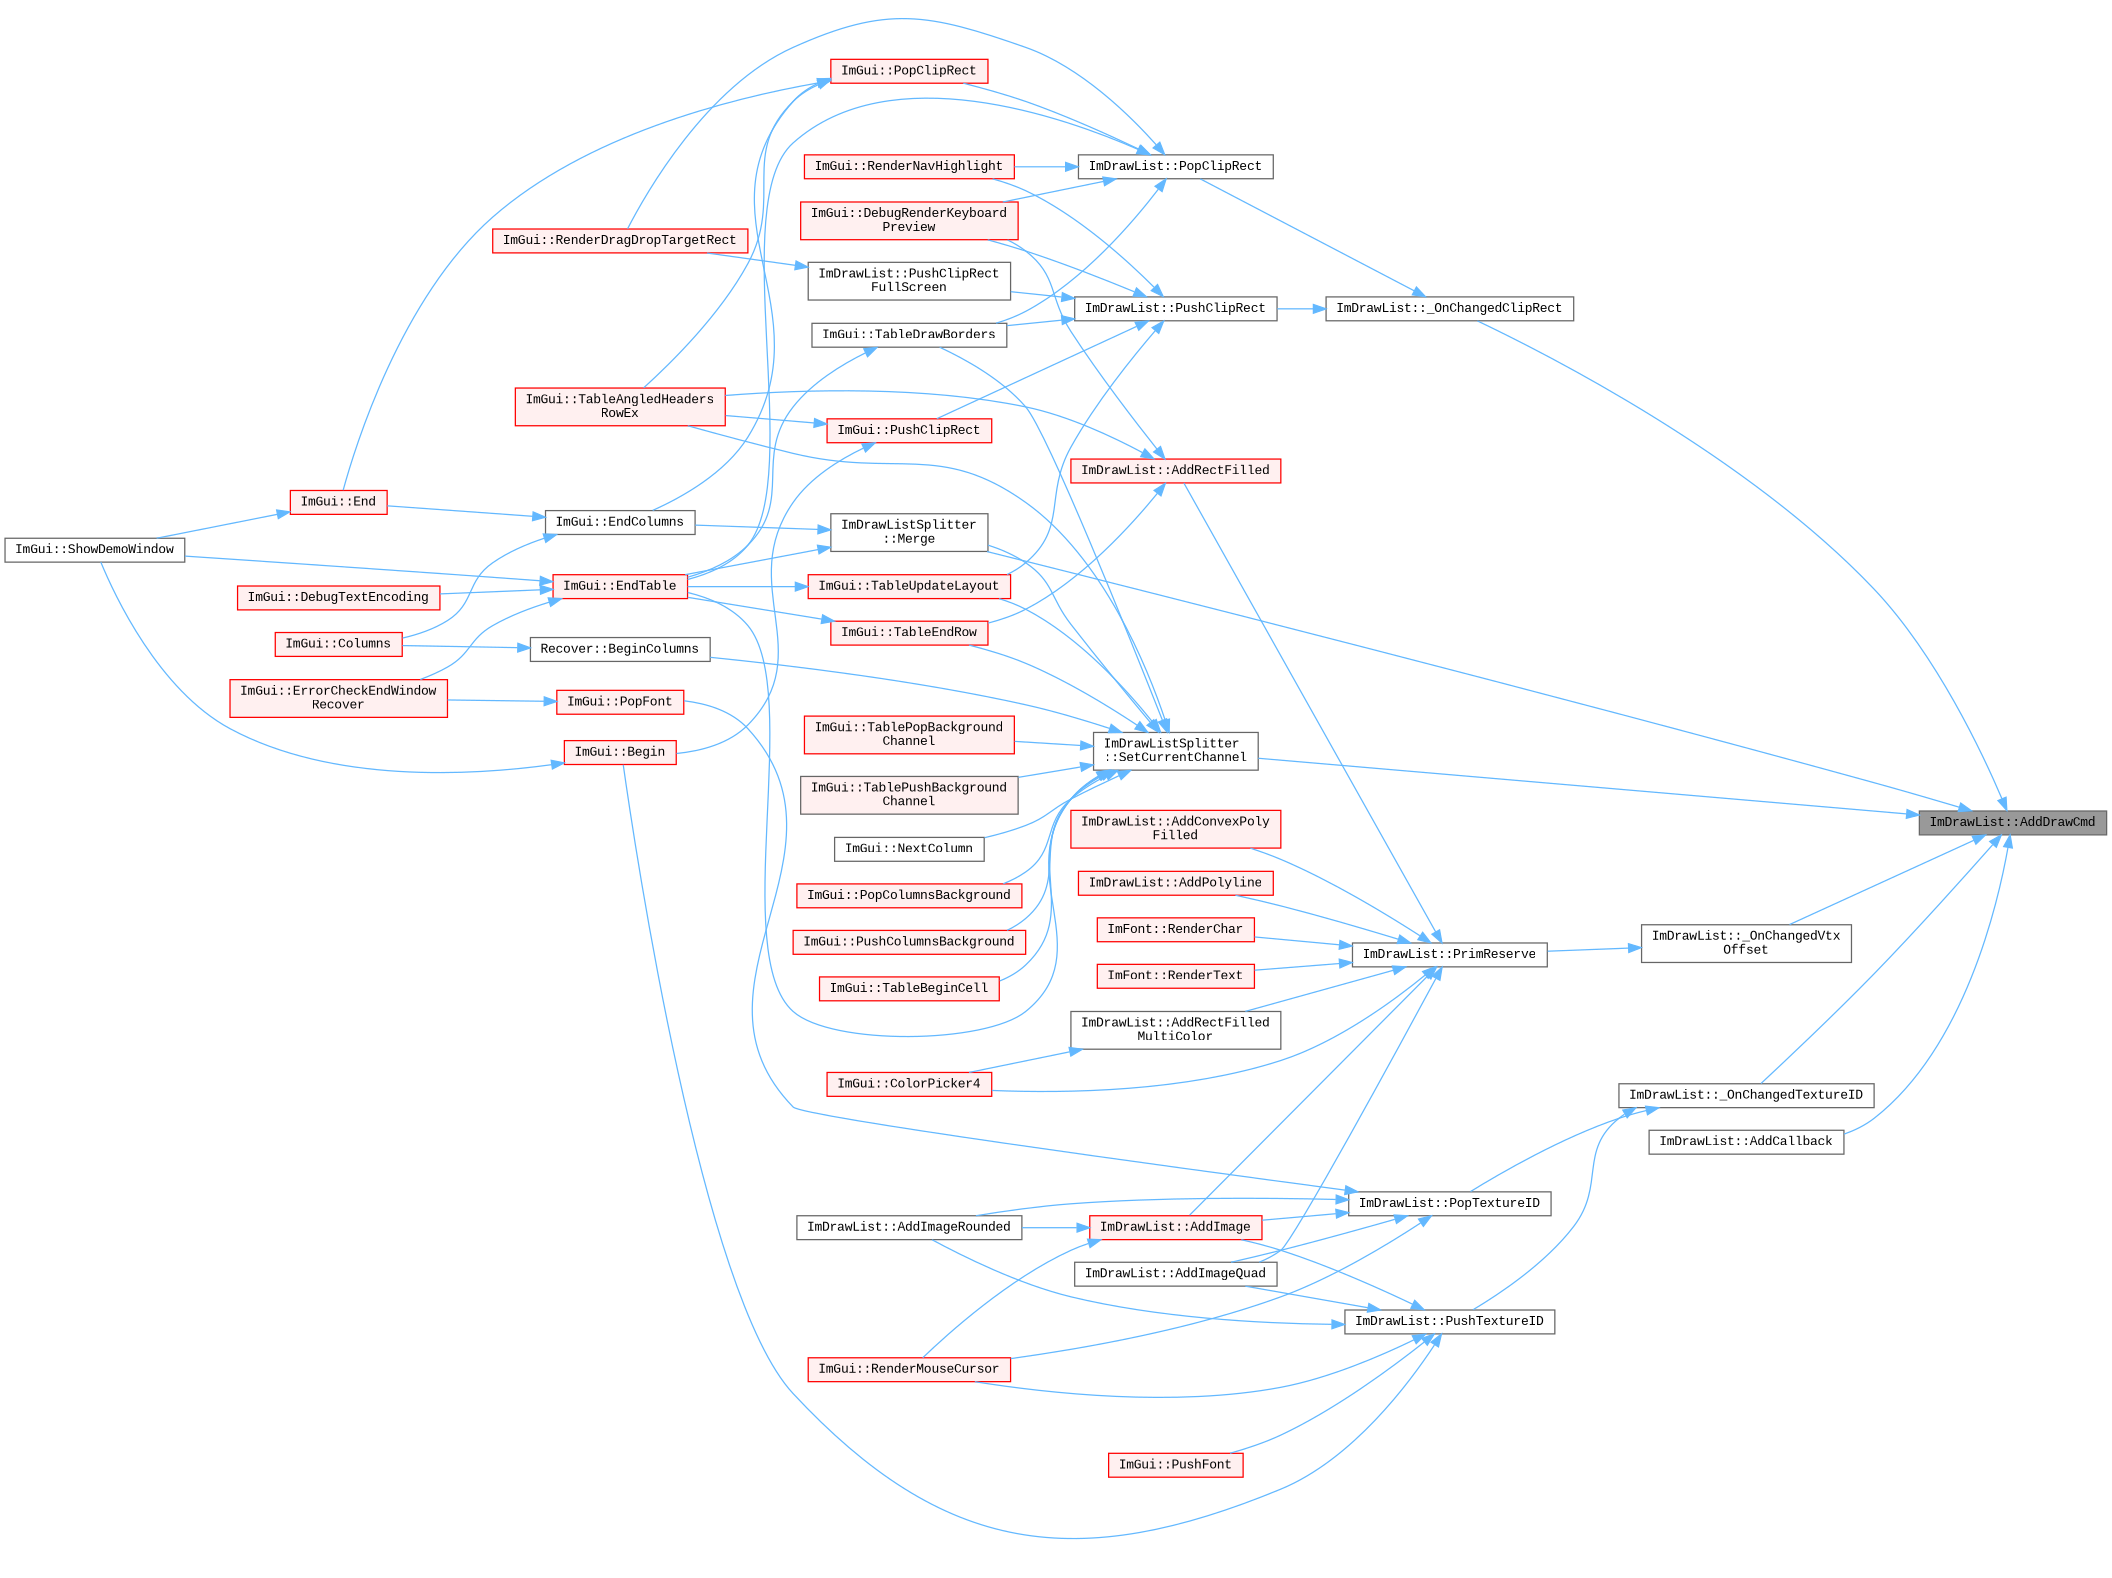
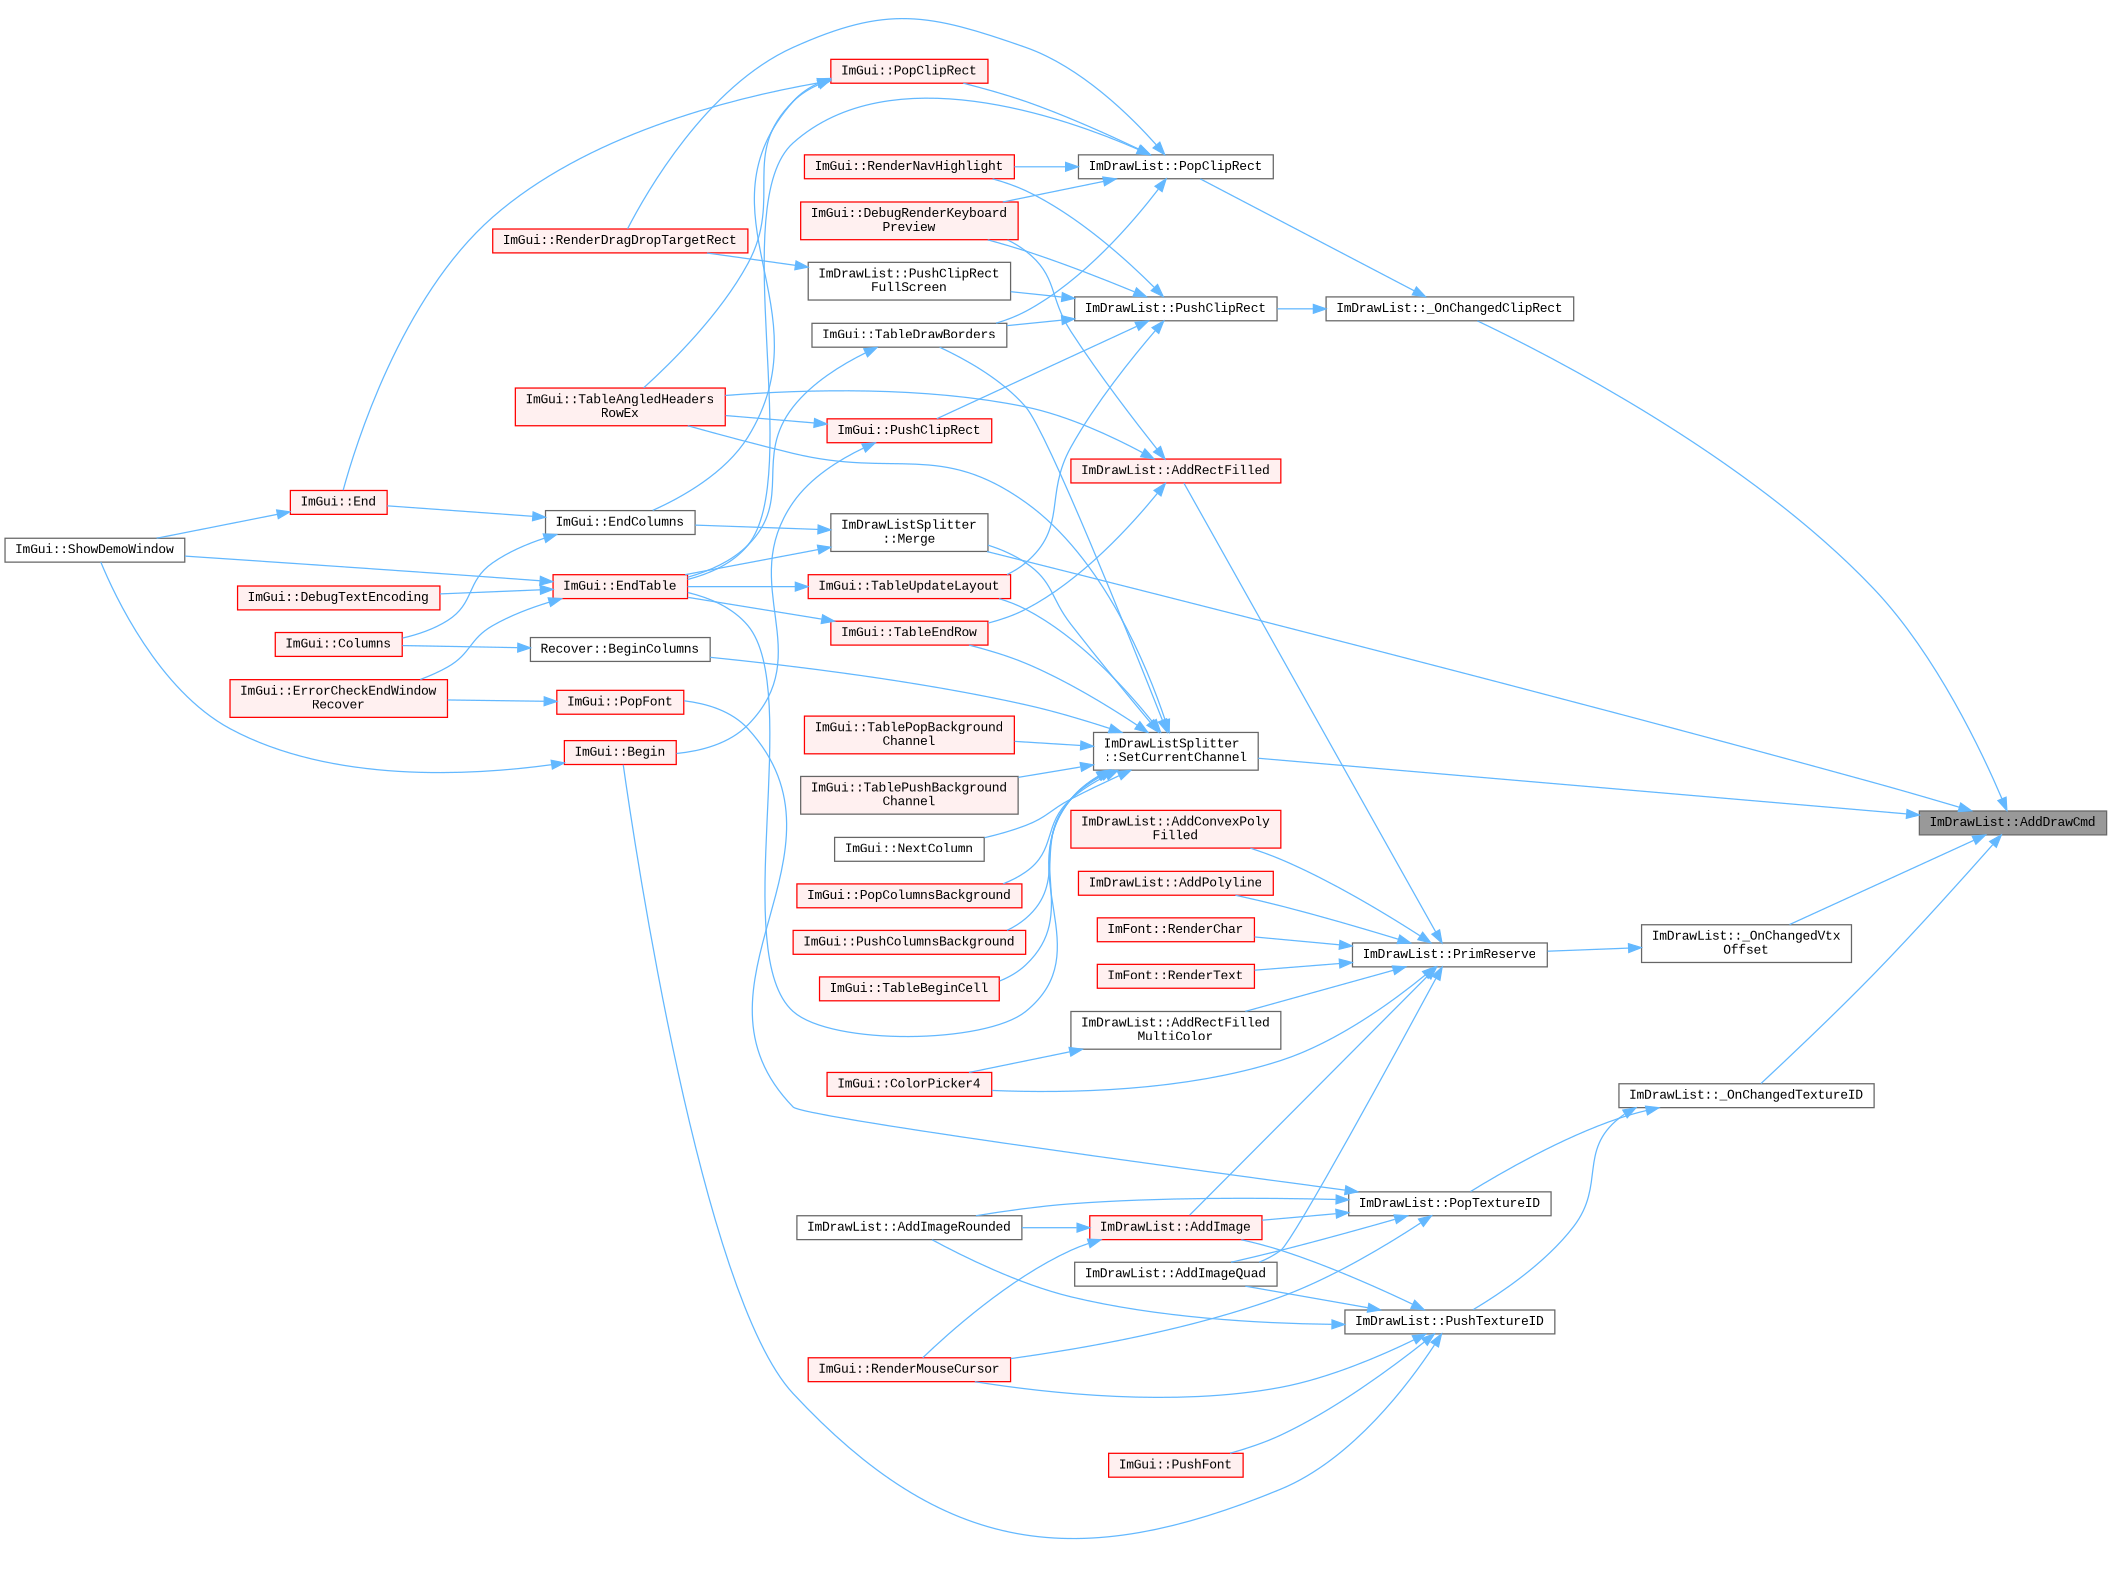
  digraph {
    fontname="Liberation Mono"
    rankdir=RL
    node [color=red fillcolor="#FFF0F0" fontname="Liberation Mono" fontsize=10 shape=box style=filled]
    edge [color=steelblue1 dir=back fontname="Liberation Mono" fontsize=10 labelfontname=Helvetica labelfontsize=10 style=solid]
    n1 [color=gray40 fillcolor=grey60 fontcolor=black height=0.2 label="ImDrawList::AddDrawCmd" width=0.4]
    n2 [color=grey40 fillcolor=white height=0.2 label="ImDrawList::_OnChangedClipRect" width=0.4]
    n3 [color=grey40 fillcolor=white height=0.2 label="ImDrawList::_OnChangedTextureID" width=0.4]
    n4 [color=grey40 fillcolor=white height=0.2 label="ImDrawList::_OnChangedVtx\lOffset" width=0.4]
-   n5 [color=grey40 fillcolor=white height=0.2 label="ImDrawList::AddCallback" width=0.4]
    n6 [color=grey40 fillcolor=white height=0.2 label="ImDrawListSplitter\l::Merge" width=0.4]
    n7 [color=grey40 fillcolor=white height=0.2 label="ImDrawListSplitter\l::SetCurrentChannel" width=0.4]
    n8 [color=grey40 fillcolor=white height=0.2 label="ImDrawList::PopClipRect" width=0.4]
    n9 [color=grey40 fillcolor=white height=0.2 label="ImDrawList::PushClipRect" width=0.4]
    n10 [color=grey40 fillcolor=white height=0.2 label="ImDrawList::PopTextureID" width=0.4]
    n11 [color=grey40 fillcolor=white height=0.2 label="ImDrawList::PushTextureID" width=0.4]
    n12 [color=grey40 fillcolor=white height=0.2 label="ImDrawList::PrimReserve" width=0.4]
    n13 [height=0.2 label="ImGui::EndTable" width=0.4]
    n14 [color=grey40 fillcolor=white height=0.2 label="ImGui::EndColumns" width=0.4]
    n15 [color=grey40 fillcolor=white height=0.2 label="ImGui::TableDrawBorders" width=0.4]
    n16 [height=0.2 label="ImGui::TableAngledHeaders\lRowEx" width=0.4]
    n17 [height=0.2 label="ImGui::TableUpdateLayout" width=0.4]
    n18 [height=0.2 label="ImGui::TableEndRow" width=0.4]
    n19 [color=grey40 fillcolor=white height=0.2 label="Recover::BeginColumns" width=0.4]
    n20 [color=grey40 fillcolor=white height=0.2 label="ImGui::NextColumn" width=0.4]
    n21 [height=0.2 label="ImGui::PopColumnsBackground" width=0.4]
    n22 [height=0.2 label="ImGui::PushColumnsBackground" width=0.4]
    n23 [height=0.2 label="ImGui::TableBeginCell" width=0.4]
    n24 [height=0.2 label="ImGui::TablePopBackground\lChannel" width=0.4]
    n25 [color=grey40 height=0.2 label="ImGui::TablePushBackground\lChannel" width=0.4]
    n26 [height=0.2 label="ImGui::DebugRenderKeyboard\lPreview" width=0.4]
    n27 [height=0.2 label="ImGui::PopClipRect" width=0.4]
    n28 [height=0.2 label="ImGui::RenderDragDropTargetRect" width=0.4]
    n29 [height=0.2 label="ImGui::RenderNavHighlight" width=0.4]
    n30 [height=0.2 label="ImGui::PushClipRect" width=0.4]
    n31 [color=grey40 fillcolor=white height=0.2 label="ImDrawList::PushClipRect\lFullScreen" width=0.4]
    n32 [height=0.2 label="ImGui::DebugTextEncoding" width=0.4]
    n33 [height=0.2 label="ImGui::ErrorCheckEndWindow\lRecover" width=0.4]
    n34 [color=grey40 fillcolor=white height=0.2 label="ImGui::ShowDemoWindow" width=0.4]
    n35 [height=0.2 label="ImGui::End" width=0.4]
    n36 [height=0.2 label="ImGui::Columns" width=0.4]
    n37 [height=0.2 label="ImGui::Begin" width=0.4]
    n38 [height=0.2 label="ImDrawList::AddImage" width=0.4]
    n39 [color=grey40 fillcolor=white height=0.2 label="ImDrawList::AddImageRounded" width=0.4]
    n40 [height=0.2 label="ImGui::RenderMouseCursor" width=0.4]
    n41 [color=grey40 fillcolor=white height=0.2 label="ImDrawList::AddImageQuad" width=0.4]
    n42 [height=0.2 label="ImGui::PopFont" width=0.4]
    n43 [height=0.2 label="ImGui::PushFont" width=0.4]
    n44 [height=0.2 label="ImDrawList::AddConvexPoly\lFilled" width=0.4]
    n45 [height=0.2 label="ImDrawList::AddPolyline" width=0.4]
    n46 [height=0.2 label="ImDrawList::AddRectFilled" width=0.4]
    n47 [color=grey40 fillcolor=white height=0.2 label="ImDrawList::AddRectFilled\lMultiColor" width=0.4]
    n48 [height=0.2 label="ImGui::ColorPicker4" width=0.4]
    n49 [height=0.2 label="ImFont::RenderChar" width=0.4]
    n50 [height=0.2 label="ImFont::RenderText" width=0.4]
    n1 -> n2
    n1 -> n3
    n1 -> n4
-   n1 -> n5
    n1 -> n6
    n1 -> n7
    n2 -> n8
    n2 -> n9
    n3 -> n10
    n3 -> n11
    n4 -> n12
    n6 -> n13
    n6 -> n14
    n7 -> n6
    n7 -> n13
    n7 -> n15
    n7 -> n16
    n7 -> n17
    n7 -> n18
    n7 -> n19
    n7 -> n20
    n7 -> n21
    n7 -> n22
    n7 -> n23
    n7 -> n24
    n7 -> n25
    n8 -> n13
    n8 -> n15
    n8 -> n26
    n8 -> n27
    n8 -> n28
    n8 -> n29
    n9 -> n15
    n9 -> n17
    n9 -> n26
    n9 -> n29
    n9 -> n30
    n9 -> n31
    n10 -> n38
    n10 -> n39
    n10 -> n40
    n10 -> n41
    n10 -> n42
    n11 -> n37
    n11 -> n38
    n11 -> n39
    n11 -> n40
    n11 -> n41
    n11 -> n43
    n12 -> n38
    n12 -> n41
    n12 -> n44
    n12 -> n45
    n12 -> n46
    n12 -> n47
    n12 -> n48
    n12 -> n49
    n12 -> n50
    n13 -> n32
    n13 -> n33
    n13 -> n34
    n14 -> n35
    n14 -> n36
    n15 -> n13
    n17 -> n13
    n18 -> n13
    n19 -> n36
    n27 -> n14
    n27 -> n16
    n27 -> n35
    n30 -> n16
    n30 -> n37
    n31 -> n28
    n35 -> n34
    n37 -> n34
    n38 -> n39
    n38 -> n40
    n42 -> n33
    n46 -> n16
    n46 -> n18
    n46 -> n26
    n47 -> n48
  }
